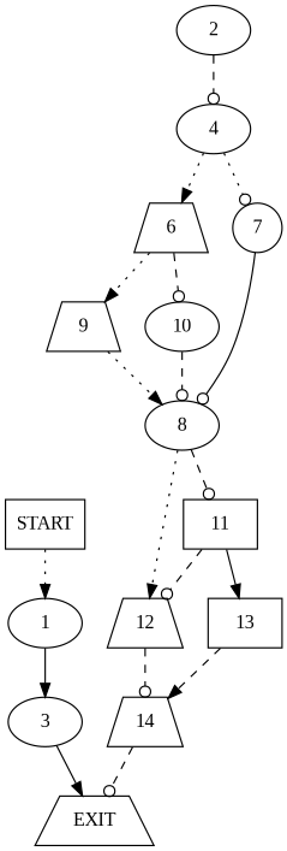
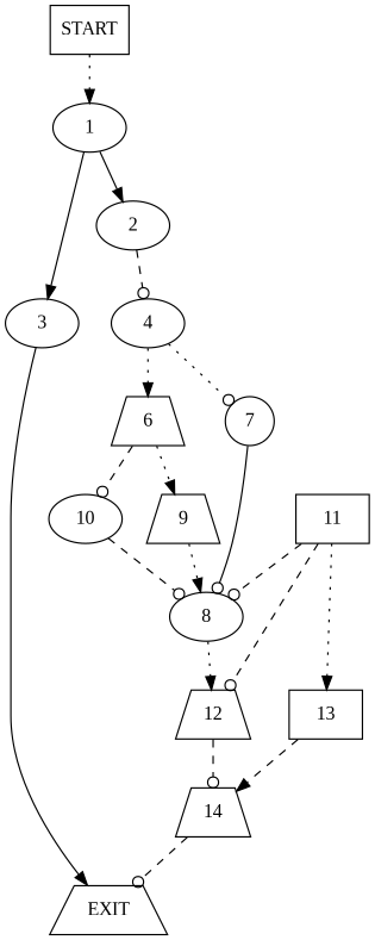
  digraph {
    fontname="Liberation Serif"
    node [fontname="Liberation Serif" shape=ellipse]
    edge [arrowhead=normal fontname="Liberation Serif" style=dashed]
    n1 [label=START shape=box]
    1
    2
    3
    n5 [label=EXIT shape=trapezium]
    4
    6 [shape=trapezium]
    7 [shape=circle]
    9 [shape=trapezium]
    10
    8
    11 [shape=box]
    12 [shape=trapezium]
    13 [shape=box]
    14 [shape=trapezium]
    n1 -> 1 [style=dotted]
+   1 -> 2 [style=solid]
    1 -> 3 [style=solid]
    2 -> 4 [arrowhead=odot]
    3 -> n5 [style=solid]
    4 -> 6 [style=dotted]
    4 -> 7 [arrowhead=odot style=dotted]
    6 -> 9 [style=dotted]
    6 -> 10 [arrowhead=odot]
    7 -> 8 [arrowhead=odot style=solid]
    9 -> 8 [style=dotted]
    10 -> 8 [arrowhead=odot]
-   8 -> 11 [arrowhead=odot]
+   11 -> 8 [arrowhead=odot]
    8 -> 12 [style=dotted]
    11 -> 12 [arrowhead=odot]
-   11 -> 13 [style=solid]
+   11 -> 13 [style=dotted]
    12 -> 14 [arrowhead=odot]
    13 -> 14
    14 -> n5 [arrowhead=odot]
  }
